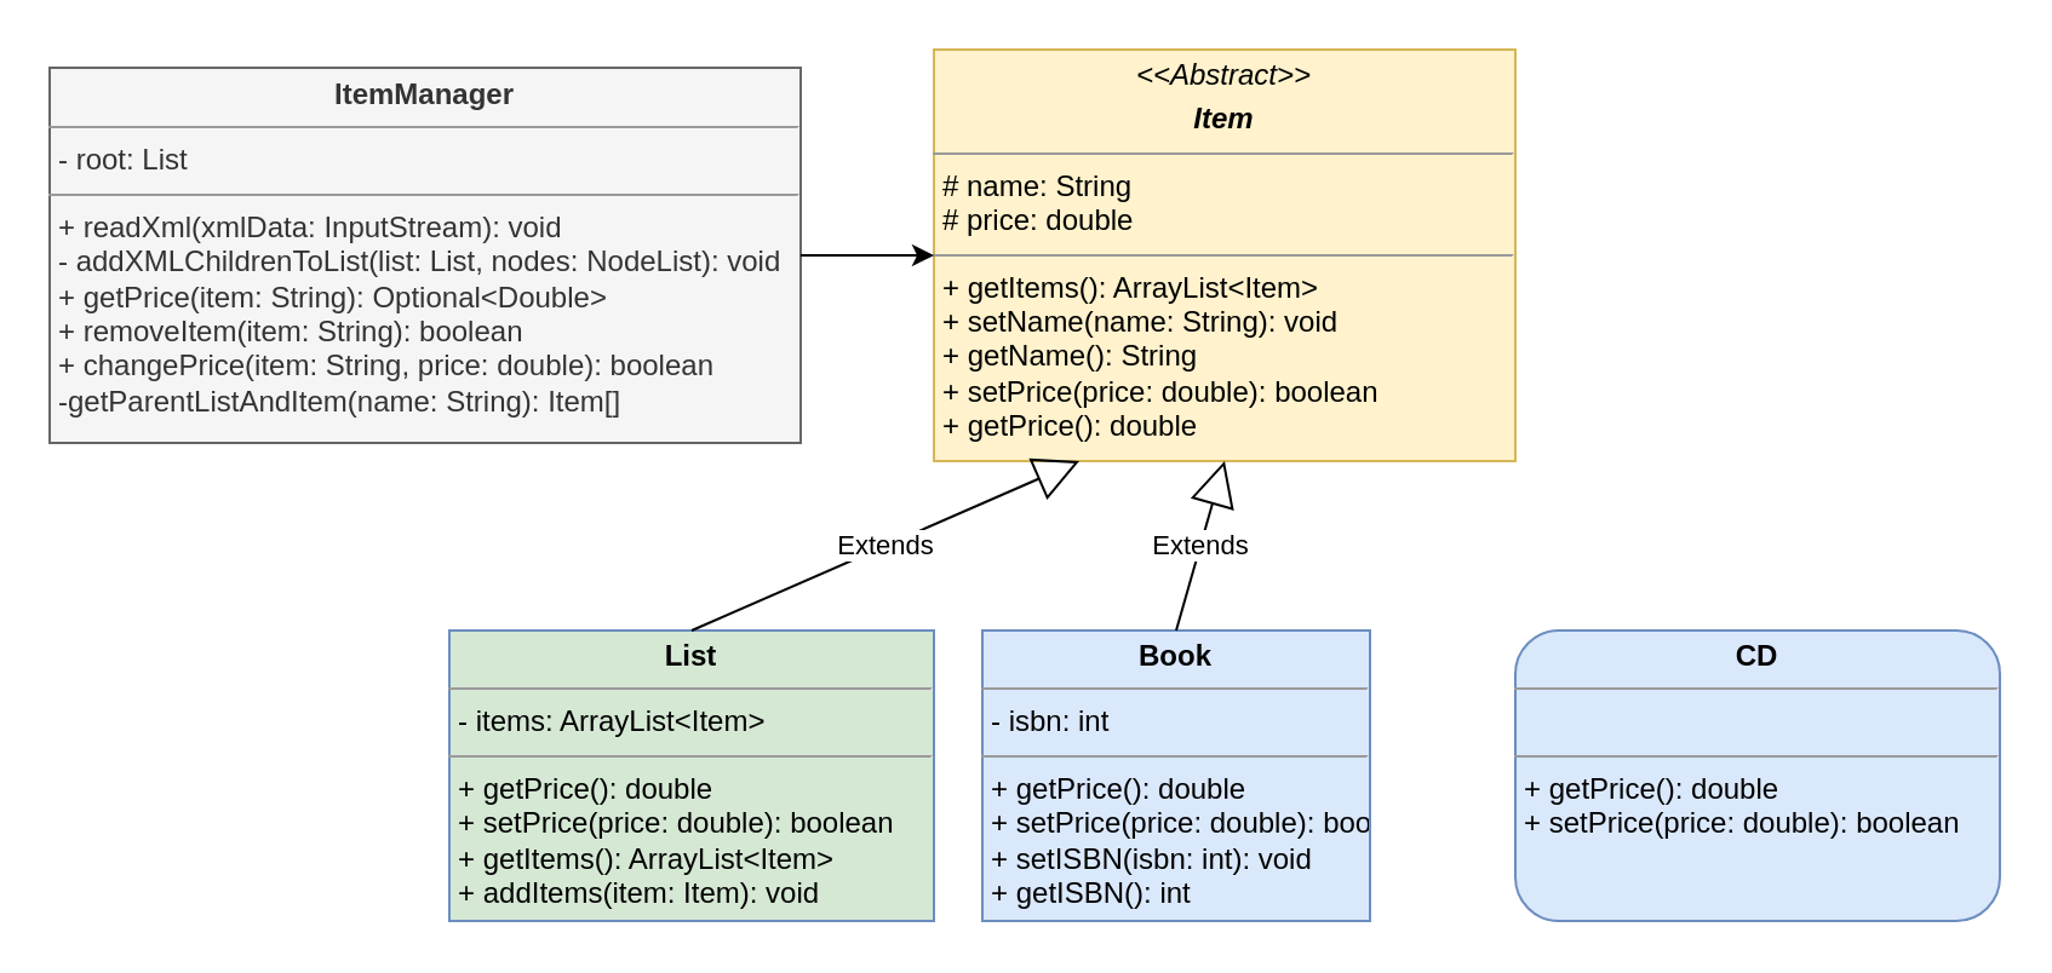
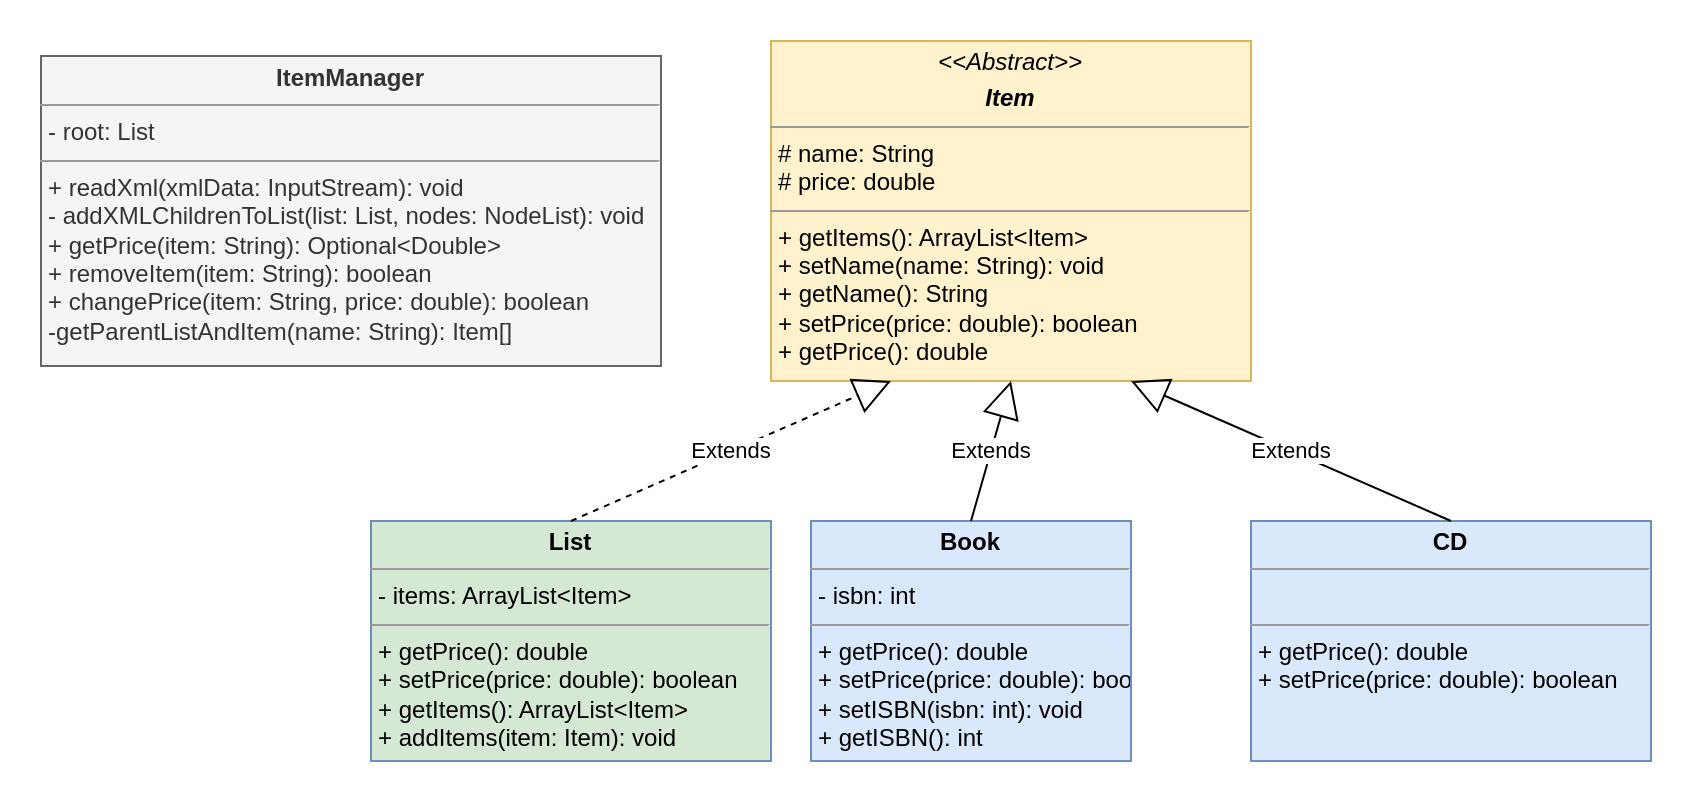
  <mxCell id="0" />
  <mxCell id="1" parent="0" />
  <mxCell id="2" value="&lt;p style=&quot;margin:0px;margin-top:4px;text-align:center;&quot;&gt;&lt;i&gt;&amp;lt;&amp;lt;Abstract&amp;gt;&amp;gt;&lt;/i&gt;&lt;/p&gt;&lt;p style=&quot;margin:0px;margin-top:4px;text-align:center;&quot;&gt;&lt;i&gt;&lt;b&gt;Item&lt;/b&gt;&lt;/i&gt;&lt;br&gt;&lt;/p&gt;&lt;hr size=&quot;1&quot;&gt;&lt;p style=&quot;margin:0px;margin-left:4px;&quot;&gt;# name: String&lt;/p&gt;&lt;p style=&quot;margin:0px;margin-left:4px;&quot;&gt;# price: double&lt;br&gt;&lt;/p&gt;&lt;hr size=&quot;1&quot;&gt;&lt;p style=&quot;margin:0px;margin-left:4px;&quot;&gt;+ getItems(): ArrayList&amp;lt;Item&amp;gt;&lt;/p&gt;&lt;p style=&quot;margin:0px;margin-left:4px;&quot;&gt;+ setName(name: String): void&lt;/p&gt;&lt;p style=&quot;margin:0px;margin-left:4px;&quot;&gt;+ getName(): String&lt;/p&gt;&lt;p style=&quot;margin:0px;margin-left:4px;&quot;&gt;+ setPrice(price: double): boolean&lt;/p&gt;&lt;p style=&quot;margin:0px;margin-left:4px;&quot;&gt;+ getPrice(): double&lt;br&gt;&lt;/p&gt;" style="verticalAlign=top;align=left;overflow=fill;fontSize=12;fontFamily=Helvetica;html=1;fillColor=#fff2cc;strokeColor=#d6b656;" vertex="1" parent="1"><mxGeometry x="385" y="20" width="240" height="170" as="geometry" /></mxCell>
  <mxCell id="3" value="&lt;p style=&quot;margin:0px;margin-top:4px;text-align:center;&quot;&gt;&lt;b&gt;List&lt;/b&gt;&lt;br&gt;&lt;/p&gt;&lt;hr size=&quot;1&quot;&gt;&lt;p style=&quot;margin:0px;margin-left:4px;&quot;&gt;- items: ArrayList&amp;lt;Item&amp;gt;&lt;br&gt;&lt;/p&gt;&lt;hr size=&quot;1&quot;&gt;&lt;p style=&quot;margin:0px;margin-left:4px;&quot;&gt;+ getPrice(): double&lt;/p&gt;&lt;p style=&quot;margin:0px;margin-left:4px;&quot;&gt;+ setPrice(price: double): boolean&lt;/p&gt;&lt;p style=&quot;margin:0px;margin-left:4px;&quot;&gt;+ getItems(): ArrayList&amp;lt;Item&amp;gt;&lt;/p&gt;&lt;p style=&quot;margin:0px;margin-left:4px;&quot;&gt;+ addItems(item: Item): void&lt;br&gt;&lt;/p&gt;" style="verticalAlign=top;align=left;overflow=fill;fontSize=12;fontFamily=Helvetica;html=1;fillColor=#d5e8d4;strokeColor=#6c8ebf;" vertex="1" parent="1"><mxGeometry x="185" y="260" width="200" height="120" as="geometry" /></mxCell>
  <mxCell id="4" value="&lt;p style=&quot;margin:0px;margin-top:4px;text-align:center;&quot;&gt;&lt;b&gt;Book&lt;/b&gt;&lt;br&gt;&lt;/p&gt;&lt;hr size=&quot;1&quot;&gt;&lt;p style=&quot;margin:0px;margin-left:4px;&quot;&gt;- isbn: int&lt;br&gt;&lt;/p&gt;&lt;hr size=&quot;1&quot;&gt;&lt;p style=&quot;margin:0px;margin-left:4px;&quot;&gt;+ getPrice(): double&lt;/p&gt;&lt;p style=&quot;margin:0px;margin-left:4px;&quot;&gt;+ setPrice(price: double): boolean&lt;/p&gt;&lt;p style=&quot;margin:0px;margin-left:4px;&quot;&gt;+ setISBN(isbn: int): void&lt;/p&gt;&lt;p style=&quot;margin:0px;margin-left:4px;&quot;&gt;+ getISBN(): int&lt;br&gt;&lt;/p&gt;" style="verticalAlign=top;align=left;overflow=fill;fontSize=12;fontFamily=Helvetica;html=1;fillColor=#dae8fc;strokeColor=#6c8ebf;" vertex="1" parent="1"><mxGeometry x="405" y="260" width="160" height="120" as="geometry" /></mxCell>
- <mxCell id="5" value="&lt;p style=&quot;margin:0px;margin-top:4px;text-align:center;&quot;&gt;&lt;b&gt;CD&lt;/b&gt;&lt;br&gt;&lt;/p&gt;&lt;hr size=&quot;1&quot;&gt;&lt;p style=&quot;margin:0px;margin-left:4px;&quot;&gt;&lt;br&gt;&lt;/p&gt;&lt;hr size=&quot;1&quot;&gt;&lt;p style=&quot;margin:0px;margin-left:4px;&quot;&gt;+ getPrice(): double&lt;/p&gt;&lt;p style=&quot;margin:0px;margin-left:4px;&quot;&gt;+ setPrice(price: double): boolean&lt;/p&gt;" style="verticalAlign=top;align=left;overflow=fill;fontSize=12;fontFamily=Helvetica;html=1;fillColor=#dae8fc;strokeColor=#6c8ebf;rounded=1;" vertex="1" parent="1"><mxGeometry x="625" y="260" width="200" height="120" as="geometry" /></mxCell>
+ <mxCell id="5" value="&lt;p style=&quot;margin:0px;margin-top:4px;text-align:center;&quot;&gt;&lt;b&gt;CD&lt;/b&gt;&lt;br&gt;&lt;/p&gt;&lt;hr size=&quot;1&quot;&gt;&lt;p style=&quot;margin:0px;margin-left:4px;&quot;&gt;&lt;br&gt;&lt;/p&gt;&lt;hr size=&quot;1&quot;&gt;&lt;p style=&quot;margin:0px;margin-left:4px;&quot;&gt;+ getPrice(): double&lt;/p&gt;&lt;p style=&quot;margin:0px;margin-left:4px;&quot;&gt;+ setPrice(price: double): boolean&lt;/p&gt;" style="verticalAlign=top;align=left;overflow=fill;fontSize=12;fontFamily=Helvetica;html=1;fillColor=#dae8fc;strokeColor=#6c8ebf;" vertex="1" parent="1"><mxGeometry x="625" y="260" width="200" height="120" as="geometry" /></mxCell>
  <mxCell id="6" value="&lt;p style=&quot;margin:0px;margin-top:4px;text-align:center;&quot;&gt;&lt;b&gt;ItemManager&lt;/b&gt;&lt;/p&gt;&lt;hr size=&quot;1&quot;&gt;&lt;p style=&quot;margin:0px;margin-left:4px;&quot;&gt;- root: List&lt;br&gt;&lt;/p&gt;&lt;hr size=&quot;1&quot;&gt;&lt;p style=&quot;margin:0px;margin-left:4px;&quot;&gt;+ readXml(xmlData: InputStream): void&lt;/p&gt;&lt;p style=&quot;margin:0px;margin-left:4px;&quot;&gt;- addXMLChildrenToList(list: List, nodes: NodeList): void&lt;/p&gt;&lt;p style=&quot;margin:0px;margin-left:4px;&quot;&gt;+ getPrice(item: String): Optional&amp;lt;Double&amp;gt;&lt;/p&gt;&lt;p style=&quot;margin:0px;margin-left:4px;&quot;&gt;+ removeItem(item: String): boolean&lt;/p&gt;&lt;p style=&quot;margin:0px;margin-left:4px;&quot;&gt;+ changePrice(item: String, price: double): boolean&lt;/p&gt;&lt;p style=&quot;margin:0px;margin-left:4px;&quot;&gt;-getParentListAndItem(name: String): Item[]&lt;br&gt;&lt;/p&gt;" style="verticalAlign=top;align=left;overflow=fill;fontSize=12;fontFamily=Helvetica;html=1;fillColor=#f5f5f5;fontColor=#333333;strokeColor=#666666;" vertex="1" parent="1"><mxGeometry x="20" y="27.5" width="310" height="155" as="geometry" /></mxCell>
- <mxCell id="7" value="" style="endArrow=classic;html=1;rounded=0;exitX=1;exitY=0.5;exitDx=0;exitDy=0;entryX=0;entryY=0.5;entryDx=0;entryDy=0;" edge="1" parent="1" source="6" target="2"><mxGeometry width="50" height="50" relative="1" as="geometry"><mxPoint x="345" y="170" as="sourcePoint" /><mxPoint x="395" y="120" as="targetPoint" /></mxGeometry></mxCell>
- <mxCell id="8" value="Extends" style="endArrow=block;endSize=16;endFill=0;html=1;rounded=0;exitX=0.5;exitY=0;exitDx=0;exitDy=0;entryX=0.25;entryY=1;entryDx=0;entryDy=0;" edge="1" parent="1" source="3" target="2"><mxGeometry width="160" relative="1" as="geometry"><mxPoint x="312" y="230" as="sourcePoint" /><mxPoint x="472" y="230" as="targetPoint" /></mxGeometry></mxCell>
+ <mxCell id="8" value="Extends" style="endArrow=block;endSize=16;endFill=0;html=1;rounded=0;exitX=0.5;exitY=0;exitDx=0;exitDy=0;entryX=0.25;entryY=1;entryDx=0;entryDy=0;dashed=1;" edge="1" parent="1" source="3" target="2"><mxGeometry width="160" relative="1" as="geometry"><mxPoint x="312" y="230" as="sourcePoint" /><mxPoint x="472" y="230" as="targetPoint" /></mxGeometry></mxCell>
  <mxCell id="9" value="Extends" style="endArrow=block;endSize=16;endFill=0;html=1;rounded=0;entryX=0.5;entryY=1;entryDx=0;entryDy=0;exitX=0.5;exitY=0;exitDx=0;exitDy=0;" edge="1" parent="1" source="4" target="2"><mxGeometry width="160" relative="1" as="geometry"><mxPoint x="511" y="250" as="sourcePoint" /><mxPoint x="455" y="200" as="targetPoint" /></mxGeometry></mxCell>
+ <mxCell id="10" value="Extends" style="endArrow=block;endSize=16;endFill=0;html=1;rounded=0;entryX=0.75;entryY=1;entryDx=0;entryDy=0;exitX=0.5;exitY=0;exitDx=0;exitDy=0;" edge="1" parent="1" source="5" target="2"><mxGeometry width="160" relative="1" as="geometry"><mxPoint x="515" y="270" as="sourcePoint" /><mxPoint x="515" y="200" as="targetPoint" /></mxGeometry></mxCell>
